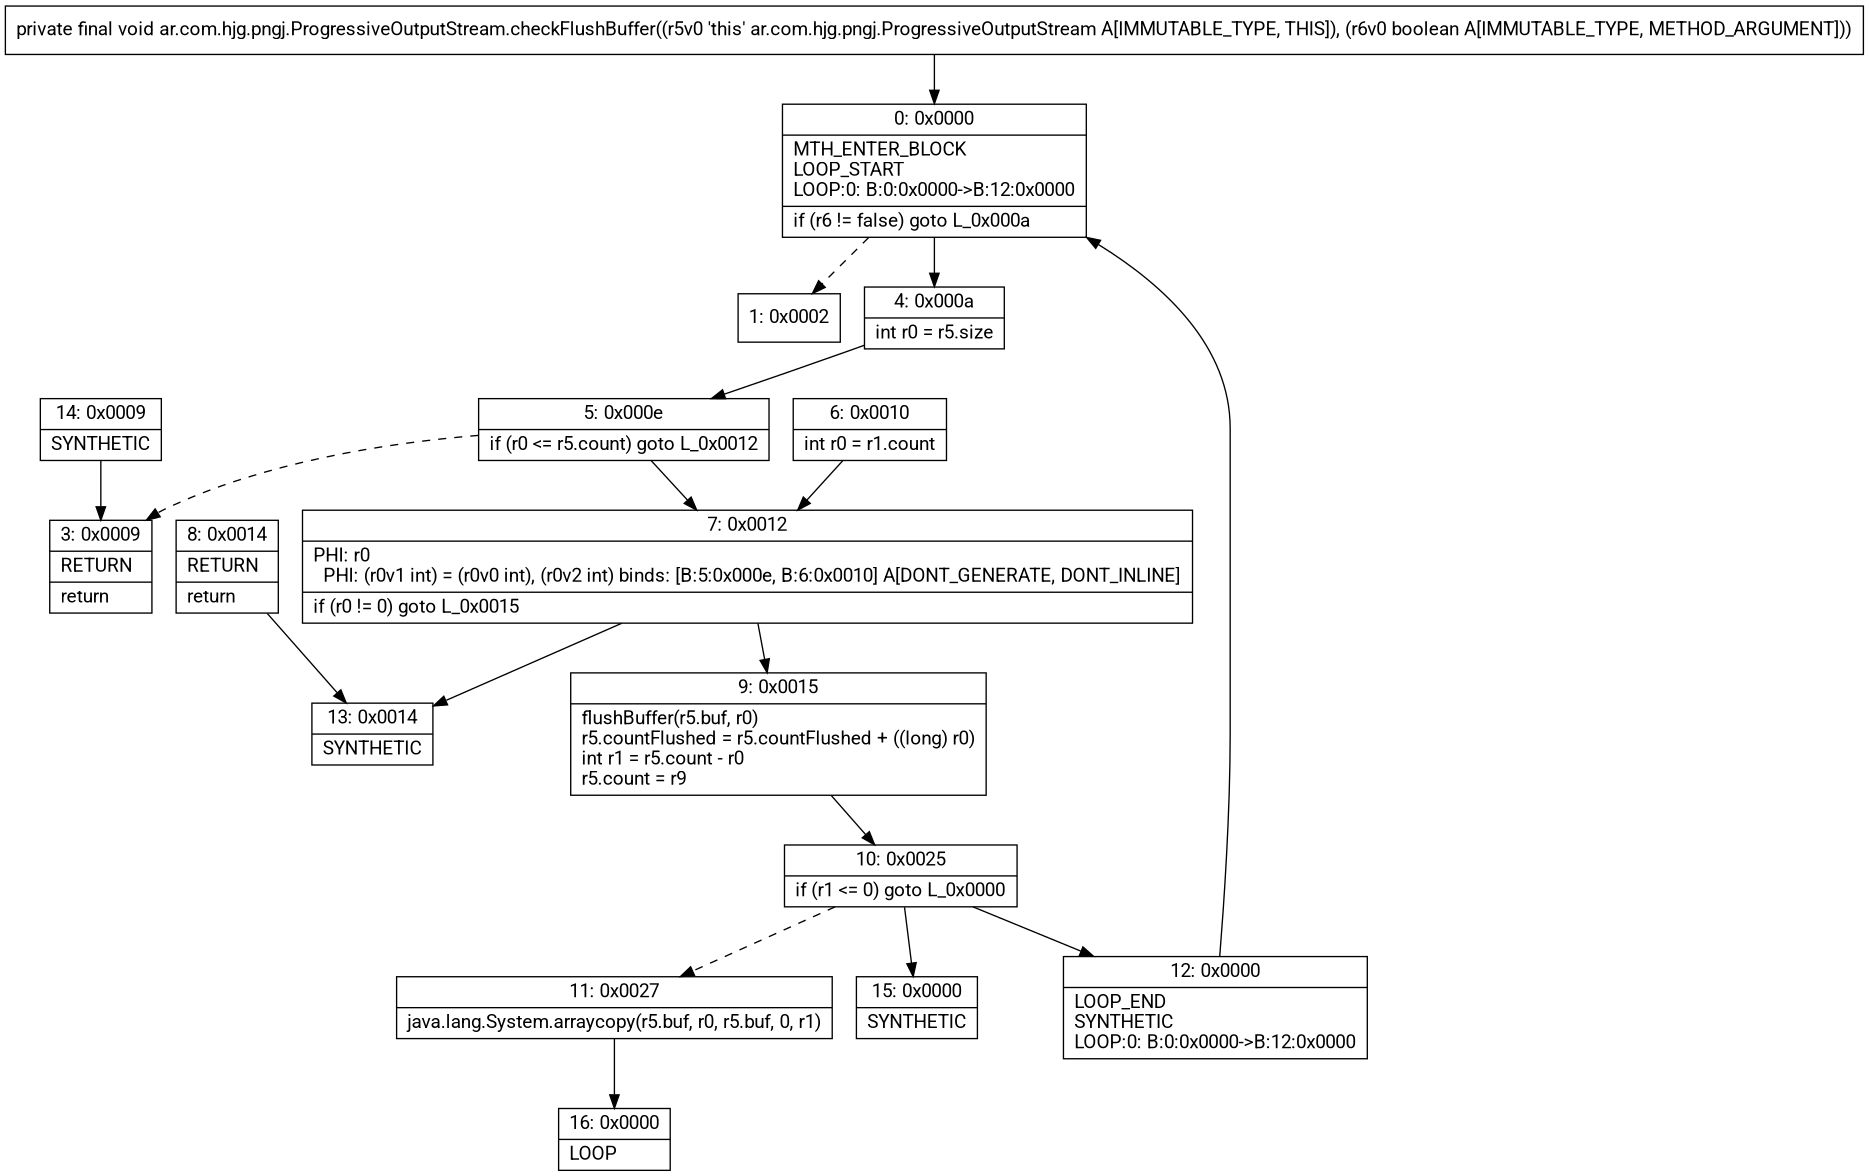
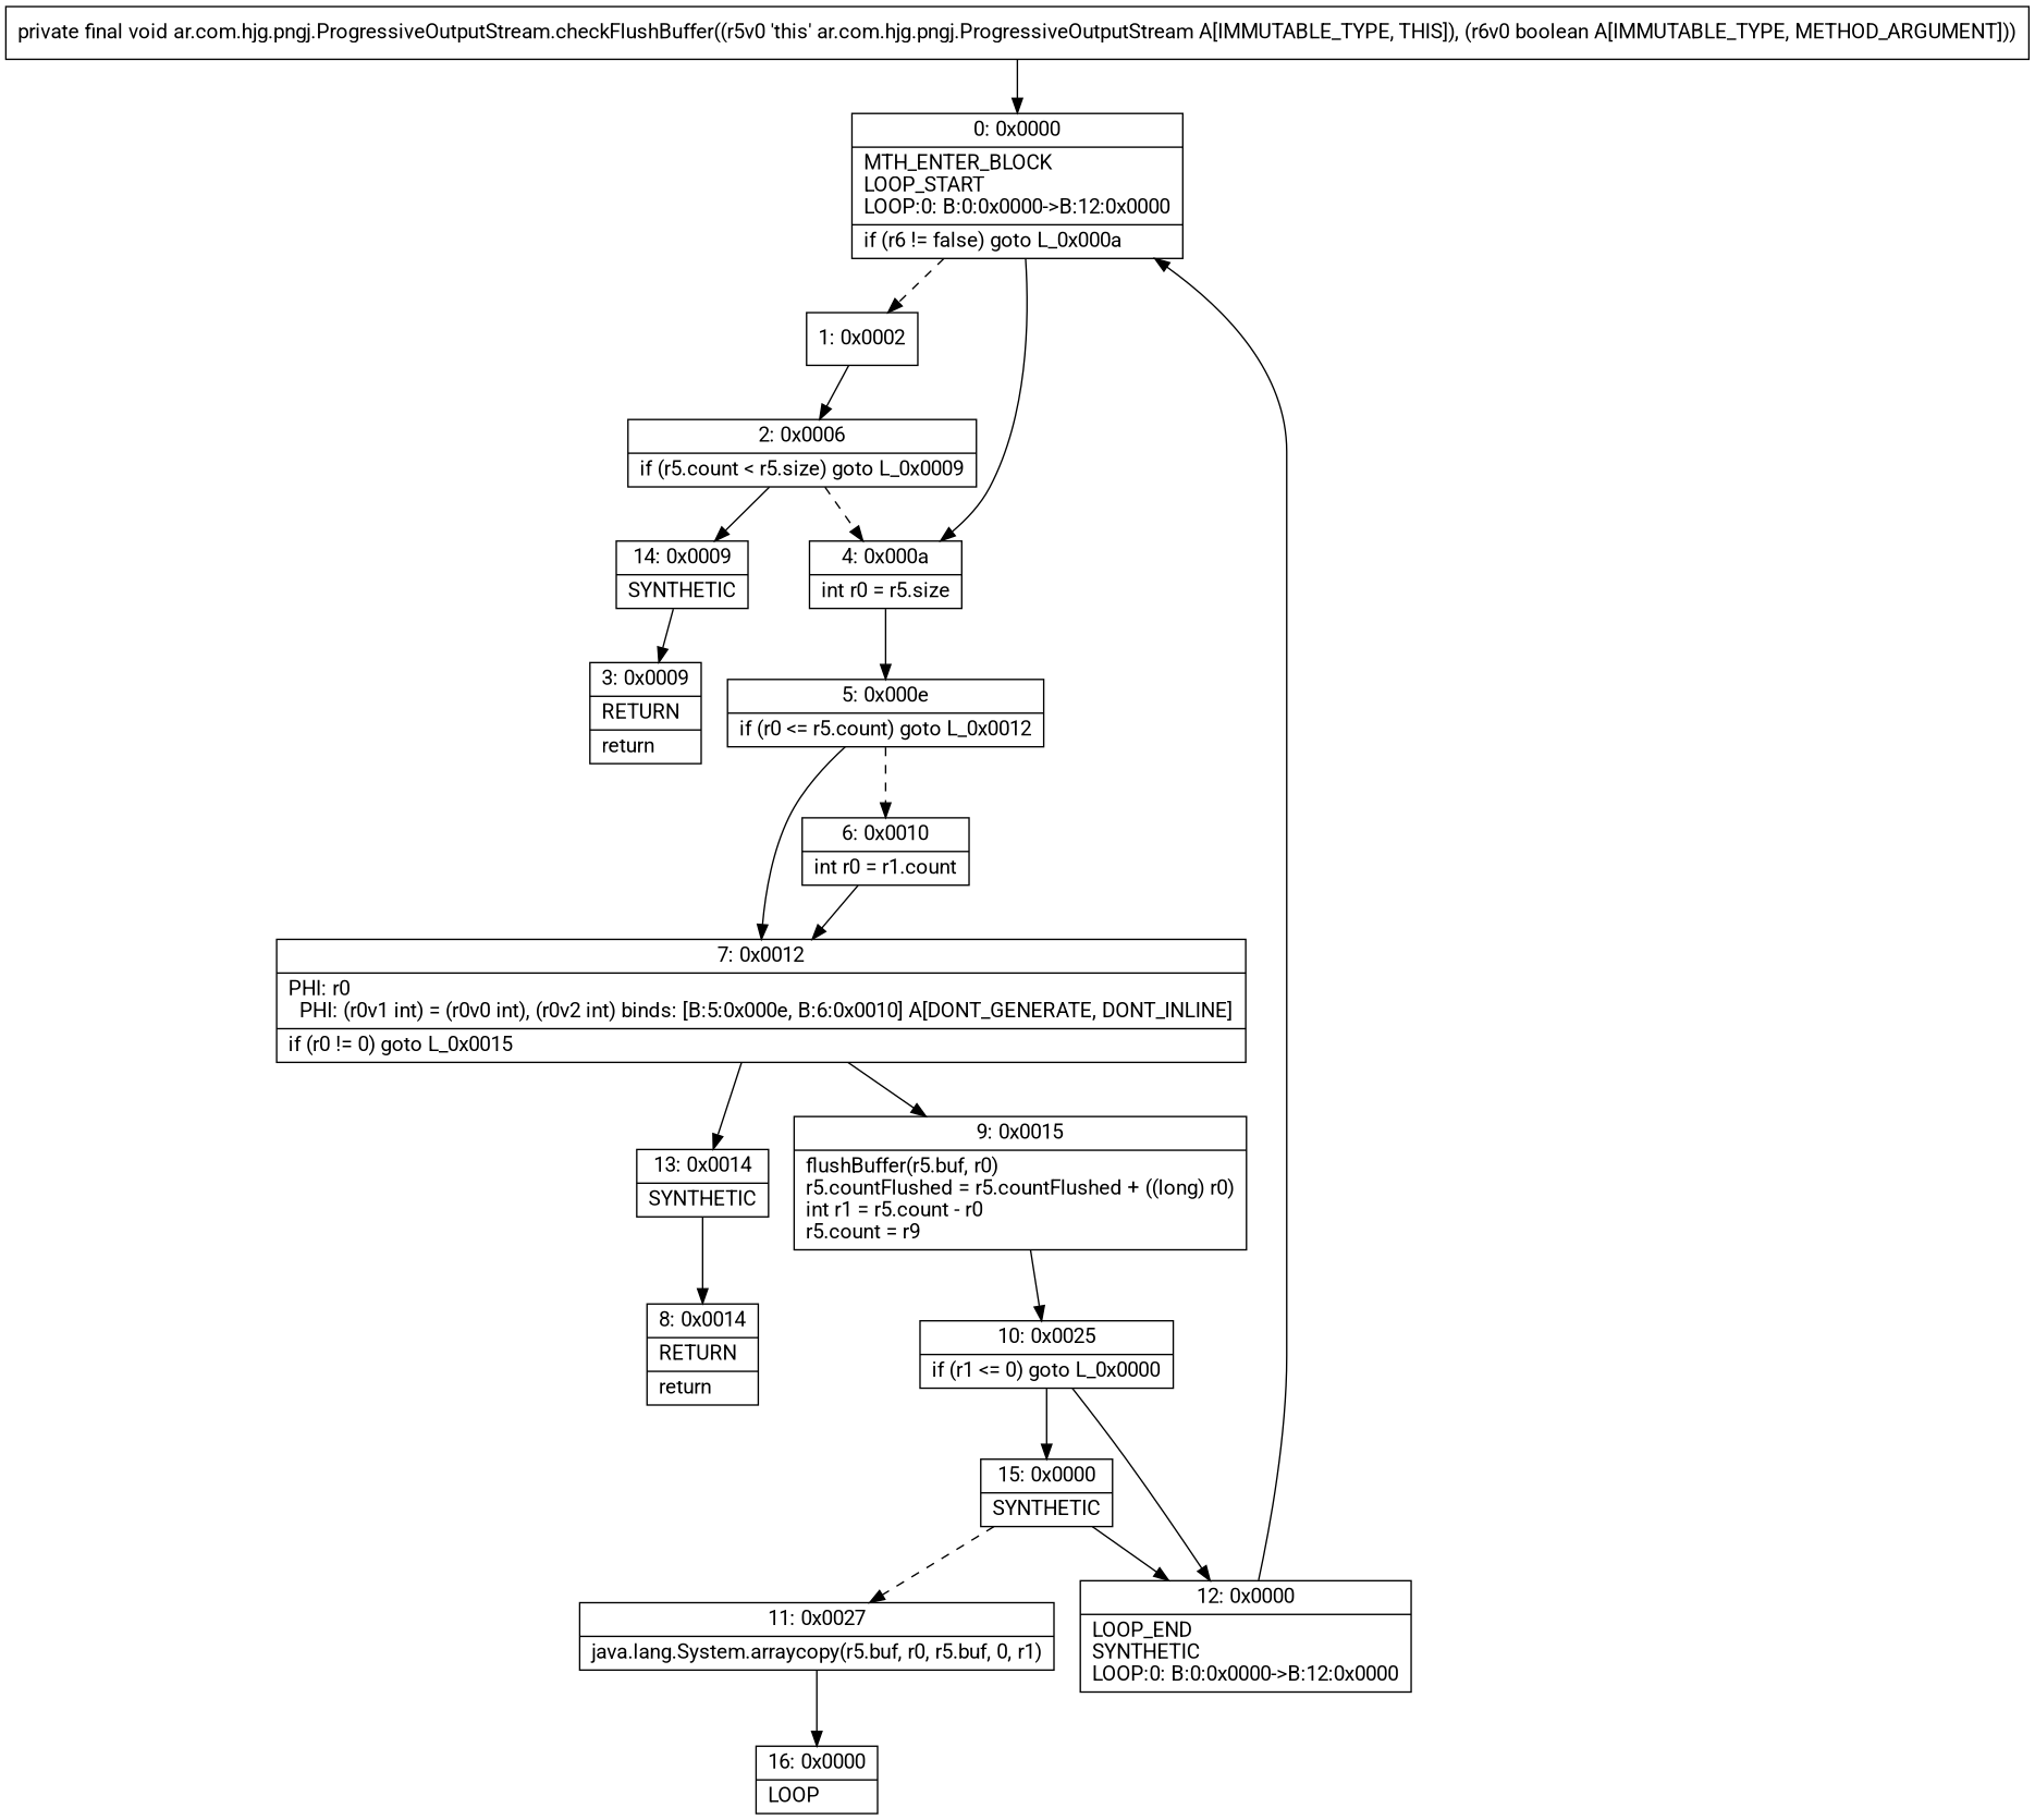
  digraph {
    fontname=Roboto
    node [fontname=Roboto shape=record]
    edge [fontname=Roboto]
    n1 [label="{0\:\ 0x0000|MTH_ENTER_BLOCK\lLOOP_START\lLOOP:0: B:0:0x0000\-\>B:12:0x0000\l|if (r6 != false) goto L_0x000a\l}"]
    n2 [label="{1\:\ 0x0002}"]
    n3 [label="{4\:\ 0x000a|int r0 = r5.size\l}"]
+   n4 [label="{2\:\ 0x0006|if (r5.count \< r5.size) goto L_0x0009\l}"]
    n5 [label="{5\:\ 0x000e|if (r0 \<= r5.count) goto L_0x0012\l}"]
    n6 [label="{14\:\ 0x0009|SYNTHETIC\l}"]
    n7 [label="{3\:\ 0x0009|RETURN\l|return\l}"]
    n8 [label="{6\:\ 0x0010|int r0 = r1.count\l}"]
    n9 [label="{7\:\ 0x0012|PHI: r0 \l  PHI: (r0v1 int) = (r0v0 int), (r0v2 int) binds: [B:5:0x000e, B:6:0x0010] A[DONT_GENERATE, DONT_INLINE]\l|if (r0 != 0) goto L_0x0015\l}"]
    n10 [label="{9\:\ 0x0015|flushBuffer(r5.buf, r0)\lr5.countFlushed = r5.countFlushed + ((long) r0)\lint r1 = r5.count \- r0\lr5.count = r9\l}"]
    n11 [label="{13\:\ 0x0014|SYNTHETIC\l}"]
    n12 [label="{10\:\ 0x0025|if (r1 \<= 0) goto L_0x0000\l}"]
    n13 [label="{8\:\ 0x0014|RETURN\l|return\l}"]
    n14 [label="{11\:\ 0x0027|java.lang.System.arraycopy(r5.buf, r0, r5.buf, 0, r1)\l}"]
    n15 [label="{15\:\ 0x0000|SYNTHETIC\l}"]
    n16 [label="{12\:\ 0x0000|LOOP_END\lSYNTHETIC\lLOOP:0: B:0:0x0000\-\>B:12:0x0000\l}"]
    n17 [label="{16\:\ 0x0000|LOOP\l}"]
    n18 [label="{private final void ar.com.hjg.pngj.ProgressiveOutputStream.checkFlushBuffer((r5v0 'this' ar.com.hjg.pngj.ProgressiveOutputStream A[IMMUTABLE_TYPE, THIS]), (r6v0 boolean A[IMMUTABLE_TYPE, METHOD_ARGUMENT])) }"]
    n1 -> n2 [style=dashed]
    n1 -> n3
+   n2 -> n4
    n3 -> n5
-   n5 -> n7 [style=dashed]
+   n4 -> n3 [style=dashed]
+   n4 -> n6
+   n5 -> n8 [style=dashed]
    n5 -> n9
    n6 -> n7
    n8 -> n9
    n9 -> n10
    n9 -> n11 [style=solid]
    n10 -> n12
-   n13 -> n11
-   n12 -> n14 [style=dashed]
+   n11 -> n13
+   n15 -> n14 [style=dashed]
    n12 -> n15
    n12 -> n16
    n14 -> n17
+   n15 -> n16
    n16 -> n1
    n18 -> n1
  }
